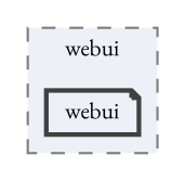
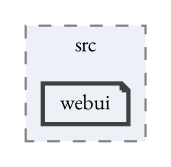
  digraph {
    compound=true
    fontname="EB Garamond"
    n1 [color=grey25 fillcolor="#edf0f7" fontname="EB Garamond" fontsize=10 height=0.2 label=webui shape=note style="filled,bold" width=0.4]
    subgraph cluster_1 {
      bgcolor="#edf0f7"
      fontsize=10
-     label=webui
+     label=src
      pencolor=grey50
      style="filled,dashed"
      n1
    }
  }
